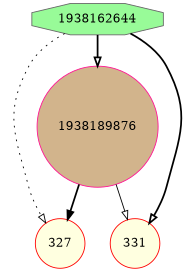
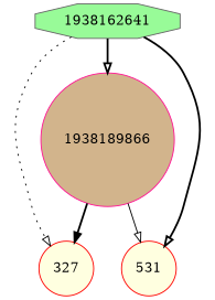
  strict digraph {
    node [color=red fillcolor=lightyellow shape=circle style=filled]
    edge [arrowhead=onormal style=bold]
-   1938162641 [color=gray40 fillcolor=palegreen shape=octagon label=1938162644]
-   1938189866 [color=deeppink fillcolor=tan label=1938189876]
+   1938162641 [color=gray40 fillcolor=palegreen shape=octagon]
+   1938189866 [color=deeppink fillcolor=tan]
    327
-   331
+   331 [label=531]
    1938162641 -> 1938189866
    1938162641 -> 327 [style=dotted]
    1938162641 -> 331
    1938189866 -> 327 [arrowhead=normal]
    1938189866 -> 331 [style=solid]
  }
